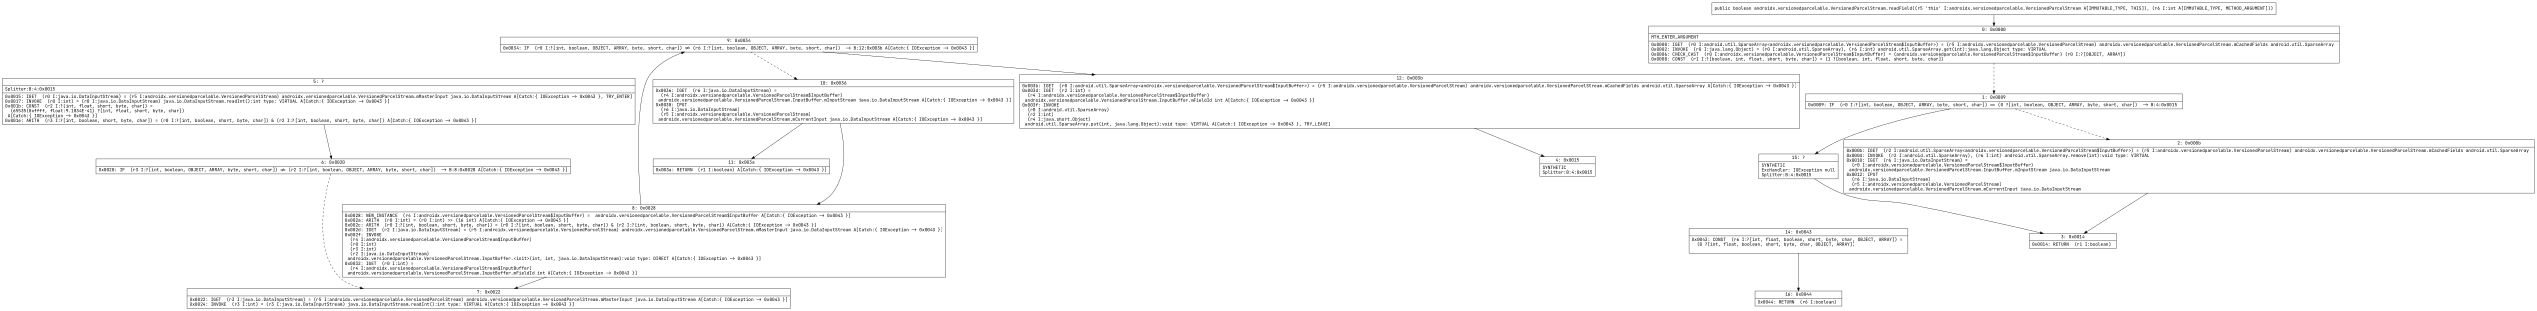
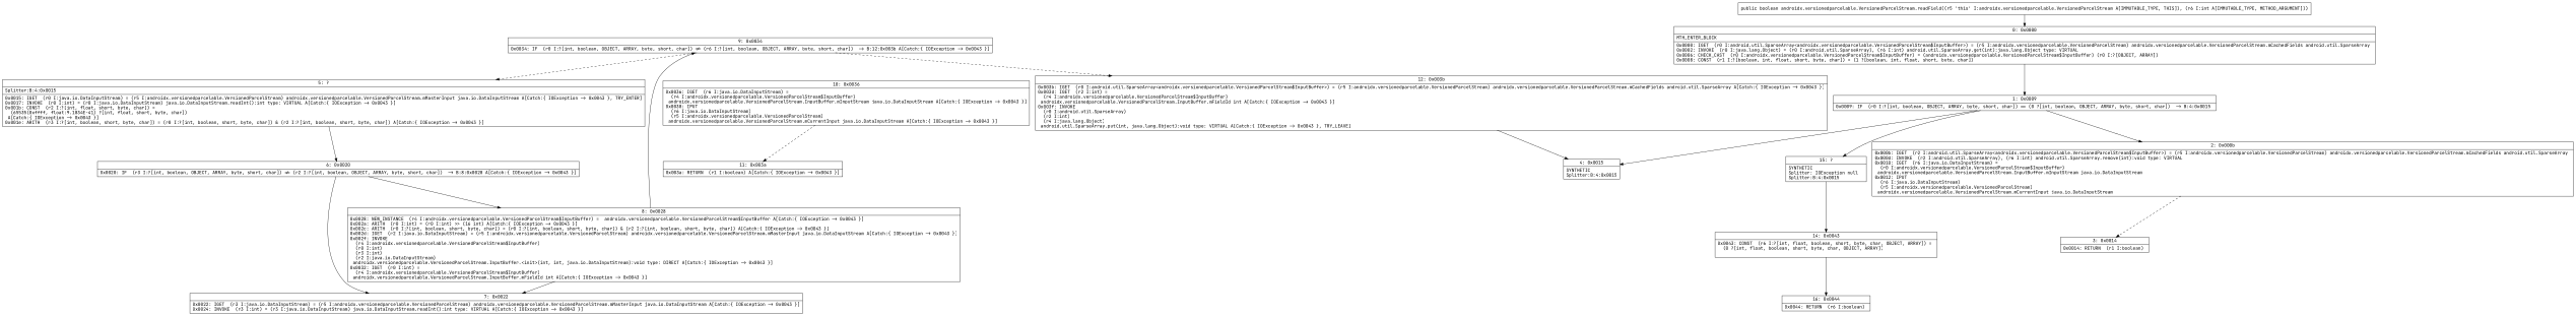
  digraph {
    fontname="JetBrains Mono"
    node [fontname="JetBrains Mono" shape=record]
    edge [fontname="JetBrains Mono"]
-   n1 [label="{0\:\ 0x0000|MTH_ENTER_ARGUMENT\l|0x0000: IGET  (r0 I:android.util.SparseArray\<androidx.versionedparcelable.VersionedParcelStream$InputBuffer\>) = (r5 I:androidx.versionedparcelable.VersionedParcelStream) androidx.versionedparcelable.VersionedParcelStream.mCachedFields android.util.SparseArray \l0x0002: INVOKE  (r0 I:java.lang.Object) = (r0 I:android.util.SparseArray), (r6 I:int) android.util.SparseArray.get(int):java.lang.Object type: VIRTUAL \l0x0006: CHECK_CAST  (r0 I:androidx.versionedparcelable.VersionedParcelStream$InputBuffer) = (androidx.versionedparcelable.VersionedParcelStream$InputBuffer) (r0 I:?[OBJECT, ARRAY]) \l0x0008: CONST  (r1 I:?[boolean, int, float, short, byte, char]) = (1 ?[boolean, int, float, short, byte, char]) \l}"]
+   n1 [label="{0\:\ 0x0000|MTH_ENTER_BLOCK\l|0x0000: IGET  (r0 I:android.util.SparseArray\<androidx.versionedparcelable.VersionedParcelStream$InputBuffer\>) = (r5 I:androidx.versionedparcelable.VersionedParcelStream) androidx.versionedparcelable.VersionedParcelStream.mCachedFields android.util.SparseArray \l0x0002: INVOKE  (r0 I:java.lang.Object) = (r0 I:android.util.SparseArray), (r6 I:int) android.util.SparseArray.get(int):java.lang.Object type: VIRTUAL \l0x0006: CHECK_CAST  (r0 I:androidx.versionedparcelable.VersionedParcelStream$InputBuffer) = (androidx.versionedparcelable.VersionedParcelStream$InputBuffer) (r0 I:?[OBJECT, ARRAY]) \l0x0008: CONST  (r1 I:?[boolean, int, float, short, byte, char]) = (1 ?[boolean, int, float, short, byte, char]) \l}"]
    n2 [label="{1\:\ 0x0009|0x0009: IF  (r0 I:?[int, boolean, OBJECT, ARRAY, byte, short, char]) == (0 ?[int, boolean, OBJECT, ARRAY, byte, short, char])  \-\> B:4:0x0015 \l}"]
    n3 [label="{2\:\ 0x000b|0x000b: IGET  (r2 I:android.util.SparseArray\<androidx.versionedparcelable.VersionedParcelStream$InputBuffer\>) = (r5 I:androidx.versionedparcelable.VersionedParcelStream) androidx.versionedparcelable.VersionedParcelStream.mCachedFields android.util.SparseArray \l0x000d: INVOKE  (r2 I:android.util.SparseArray), (r6 I:int) android.util.SparseArray.remove(int):void type: VIRTUAL \l0x0010: IGET  (r6 I:java.io.DataInputStream) = \l  (r0 I:androidx.versionedparcelable.VersionedParcelStream$InputBuffer)\l androidx.versionedparcelable.VersionedParcelStream.InputBuffer.mInputStream java.io.DataInputStream \l0x0012: IPUT  \l  (r6 I:java.io.DataInputStream)\l  (r5 I:androidx.versionedparcelable.VersionedParcelStream)\l androidx.versionedparcelable.VersionedParcelStream.mCurrentInput java.io.DataInputStream \l}"]
    n4 [label="{4\:\ 0x0015|SYNTHETIC\lSplitter:B:4:0x0015\l}"]
-   n5 [label="{15\:\ ?|SYNTHETIC\lExcHandler: IOException null\lSplitter:B:4:0x0015\l}"]
+   n5 [label="{15\:\ ?|SYNTHETIC\lSplitter: IOException null\lSplitter:B:4:0x0015\l}"]
    n6 [label="{3\:\ 0x0014|0x0014: RETURN  (r1 I:boolean) \l}"]
    n7 [label="{5\:\ ?|Splitter:B:4:0x0015\l|0x0015: IGET  (r0 I:java.io.DataInputStream) = (r5 I:androidx.versionedparcelable.VersionedParcelStream) androidx.versionedparcelable.VersionedParcelStream.mMasterInput java.io.DataInputStream A[Catch:\{ IOException \-\> 0x0043 \}, TRY_ENTER]\l0x0017: INVOKE  (r0 I:int) = (r0 I:java.io.DataInputStream) java.io.DataInputStream.readInt():int type: VIRTUAL A[Catch:\{ IOException \-\> 0x0043 \}]\l0x001b: CONST  (r2 I:?[int, float, short, byte, char]) = \l  (65535(0xffff, float:9.1834E\-41) ?[int, float, short, byte, char])\l A[Catch:\{ IOException \-\> 0x0043 \}]\l0x001e: ARITH  (r3 I:?[int, boolean, short, byte, char]) = (r0 I:?[int, boolean, short, byte, char]) & (r2 I:?[int, boolean, short, byte, char]) A[Catch:\{ IOException \-\> 0x0043 \}]\l}"]
    n8 [label="{6\:\ 0x0020|0x0020: IF  (r3 I:?[int, boolean, OBJECT, ARRAY, byte, short, char]) != (r2 I:?[int, boolean, OBJECT, ARRAY, byte, short, char])  \-\> B:8:0x0028 A[Catch:\{ IOException \-\> 0x0043 \}]\l}"]
    n9 [label="{14\:\ 0x0043|0x0043: CONST  (r6 I:?[int, float, boolean, short, byte, char, OBJECT, ARRAY]) = \l  (0 ?[int, float, boolean, short, byte, char, OBJECT, ARRAY])\l \l}"]
    n10 [label="{7\:\ 0x0022|0x0022: IGET  (r3 I:java.io.DataInputStream) = (r5 I:androidx.versionedparcelable.VersionedParcelStream) androidx.versionedparcelable.VersionedParcelStream.mMasterInput java.io.DataInputStream A[Catch:\{ IOException \-\> 0x0043 \}]\l0x0024: INVOKE  (r3 I:int) = (r3 I:java.io.DataInputStream) java.io.DataInputStream.readInt():int type: VIRTUAL A[Catch:\{ IOException \-\> 0x0043 \}]\l}"]
    n11 [label="{8\:\ 0x0028|0x0028: NEW_INSTANCE  (r4 I:androidx.versionedparcelable.VersionedParcelStream$InputBuffer) =  androidx.versionedparcelable.VersionedParcelStream$InputBuffer A[Catch:\{ IOException \-\> 0x0043 \}]\l0x002a: ARITH  (r0 I:int) = (r0 I:int) \>\> (16 int) A[Catch:\{ IOException \-\> 0x0043 \}]\l0x002c: ARITH  (r0 I:?[int, boolean, short, byte, char]) = (r0 I:?[int, boolean, short, byte, char]) & (r2 I:?[int, boolean, short, byte, char]) A[Catch:\{ IOException \-\> 0x0043 \}]\l0x002d: IGET  (r2 I:java.io.DataInputStream) = (r5 I:androidx.versionedparcelable.VersionedParcelStream) androidx.versionedparcelable.VersionedParcelStream.mMasterInput java.io.DataInputStream A[Catch:\{ IOException \-\> 0x0043 \}]\l0x002f: INVOKE  \l  (r4 I:androidx.versionedparcelable.VersionedParcelStream$InputBuffer)\l  (r0 I:int)\l  (r3 I:int)\l  (r2 I:java.io.DataInputStream)\l androidx.versionedparcelable.VersionedParcelStream.InputBuffer.\<init\>(int, int, java.io.DataInputStream):void type: DIRECT A[Catch:\{ IOException \-\> 0x0043 \}]\l0x0032: IGET  (r0 I:int) = \l  (r4 I:androidx.versionedparcelable.VersionedParcelStream$InputBuffer)\l androidx.versionedparcelable.VersionedParcelStream.InputBuffer.mFieldId int A[Catch:\{ IOException \-\> 0x0043 \}]\l}"]
    n12 [label="{9\:\ 0x0034|0x0034: IF  (r0 I:?[int, boolean, OBJECT, ARRAY, byte, short, char]) != (r6 I:?[int, boolean, OBJECT, ARRAY, byte, short, char])  \-\> B:12:0x003b A[Catch:\{ IOException \-\> 0x0043 \}]\l}"]
    n13 [label="{10\:\ 0x0036|0x0036: IGET  (r6 I:java.io.DataInputStream) = \l  (r4 I:androidx.versionedparcelable.VersionedParcelStream$InputBuffer)\l androidx.versionedparcelable.VersionedParcelStream.InputBuffer.mInputStream java.io.DataInputStream A[Catch:\{ IOException \-\> 0x0043 \}]\l0x0038: IPUT  \l  (r6 I:java.io.DataInputStream)\l  (r5 I:androidx.versionedparcelable.VersionedParcelStream)\l androidx.versionedparcelable.VersionedParcelStream.mCurrentInput java.io.DataInputStream A[Catch:\{ IOException \-\> 0x0043 \}]\l}"]
-   n14 [label="{12\:\ 0x003b|0x003b: IGET  (r0 I:android.util.SparseArray\<androidx.versionedparcelable.VersionedParcelStream$InputBuffer\>) = (r5 I:androidx.versionedparcelable.VersionedParcelStream) androidx.versionedparcelable.VersionedParcelStream.mCachedFields android.util.SparseArray A[Catch:\{ IOException \-\> 0x0043 \}]\l0x003d: IGET  (r2 I:int) = \l  (r4 I:androidx.versionedparcelable.VersionedParcelStream$InputBuffer)\l androidx.versionedparcelable.VersionedParcelStream.InputBuffer.mFieldId int A[Catch:\{ IOException \-\> 0x0043 \}]\l0x003f: INVOKE  \l  (r0 I:android.util.SparseArray)\l  (r2 I:int)\l  (r4 I:java.short.Object)\l android.util.SparseArray.put(int, java.lang.Object):void type: VIRTUAL A[Catch:\{ IOException \-\> 0x0043 \}, TRY_LEAVE]\l}"]
+   n14 [label="{12\:\ 0x003b|0x003b: IGET  (r0 I:android.util.SparseArray\<androidx.versionedparcelable.VersionedParcelStream$InputBuffer\>) = (r5 I:androidx.versionedparcelable.VersionedParcelStream) androidx.versionedparcelable.VersionedParcelStream.mCachedFields android.util.SparseArray A[Catch:\{ IOException \-\> 0x0043 \}]\l0x003d: IGET  (r2 I:int) = \l  (r4 I:androidx.versionedparcelable.VersionedParcelStream$InputBuffer)\l androidx.versionedparcelable.VersionedParcelStream.InputBuffer.mFieldId int A[Catch:\{ IOException \-\> 0x0043 \}]\l0x003f: INVOKE  \l  (r0 I:android.util.SparseArray)\l  (r2 I:int)\l  (r4 I:java.lang.Object)\l android.util.SparseArray.put(int, java.lang.Object):void type: VIRTUAL A[Catch:\{ IOException \-\> 0x0043 \}, TRY_LEAVE]\l}"]
    n15 [label="{11\:\ 0x003a|0x003a: RETURN  (r1 I:boolean) A[Catch:\{ IOException \-\> 0x0043 \}]\l}"]
    n16 [label="{16\:\ 0x0044|0x0044: RETURN  (r6 I:boolean) \l}"]
    n17 [label="{public boolean androidx.versionedparcelable.VersionedParcelStream.readField((r5 'this' I:androidx.versionedparcelable.VersionedParcelStream A[IMMUTABLE_TYPE, THIS]), (r6 I:int A[IMMUTABLE_TYPE, METHOD_ARGUMENT])) }"]
-   n1 -> n2 [style=dashed]
-   n2 -> n3 [style=dashed]
+   n1 -> n2
+   n2 -> n3 [style=solid]
+   n2 -> n4
    n2 -> n5
-   n3 -> n6
-   n5 -> n6
+   n3 -> n6 [style=dashed]
+   n5 -> n9
    n7 -> n8
-   n8 -> n10 [style=dashed]
-   n13 -> n11
+   n8 -> n10 [style=solid]
+   n8 -> n11
    n9 -> n16
    n11 -> n10
    n11 -> n12
-   n12 -> n13 [style=dashed]
-   n12 -> n14
-   n13 -> n15
+   n12 -> n7 [style=dashed]
+   n12 -> n14 [style=dashed]
+   n13 -> n15 [style=dashed]
    n14 -> n4
    n17 -> n1
  }
